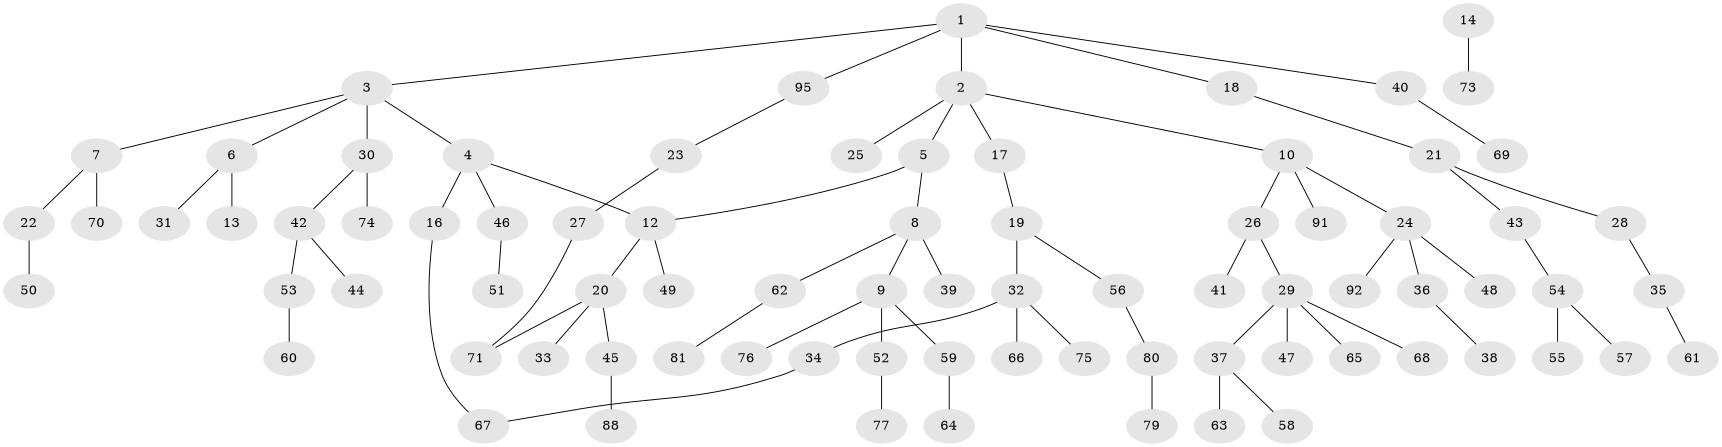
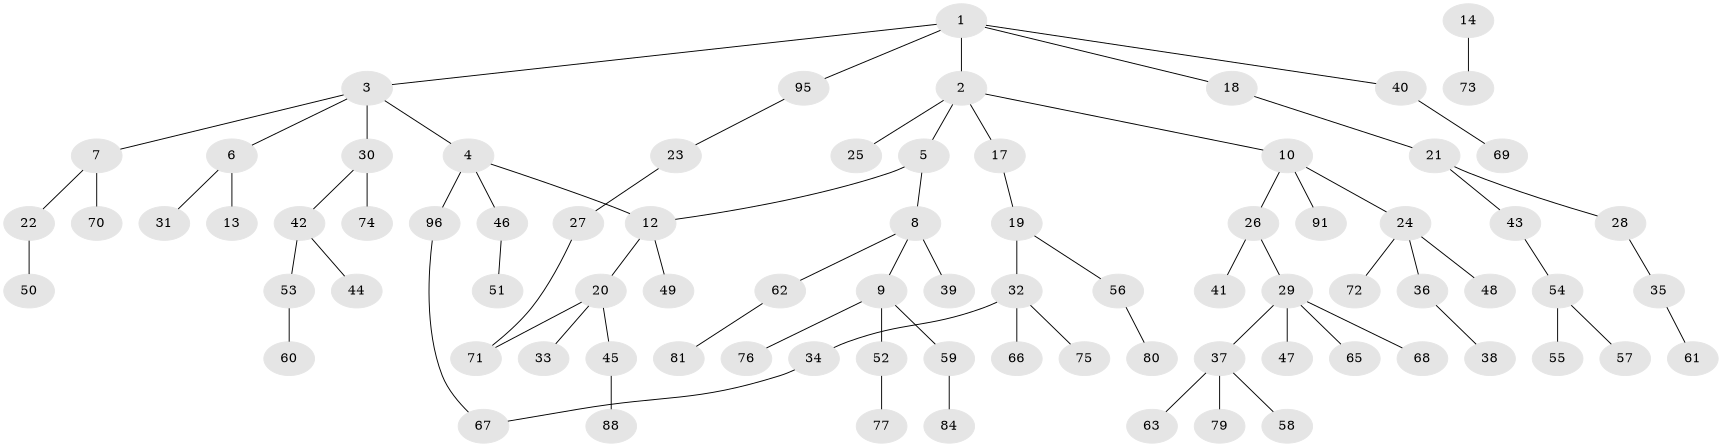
  graph {
    node [color=gray90 style=filled]
    1
    2
    3
    n4 [label=95]
    18
    40
    5
    10
    17
    25
    4
    6
    7
    30
    23
    21
    69
    12
    8
    n20 [label=91]
    24
    26
    19
    62
    81
-   16
+   16 [label=96]
    46
    13
    31
    22
    70
    42
    74
    20
    49
    67
    51
    9
    39
    14
    73
    50
    52
    59
    76
    77
-   64
+   64 [label=84]
    36
    48
-   72 [label=92]
+   72
    29
    41
    33
    45
    71
    27
    32
    56
    28
    43
    34
    66
    75
    80
    n65 [label=88]
    35
    54
    38
    37
    47
    65
    68
    61
    58
    63
    79
    44
    53
    60
    55
    57
    1 -- 2
    1 -- 3
    1 -- n4
    1 -- 18
    1 -- 40
    2 -- 5
    2 -- 10
    2 -- 17
    2 -- 25
    3 -- 4
    3 -- 6
    3 -- 7
    3 -- 30
    n4 -- 23
    18 -- 21
    40 -- 69
    5 -- 12
    5 -- 8
    10 -- n20
    10 -- 24
    10 -- 26
    17 -- 19
    4 -- 12
    4 -- 16
    4 -- 46
    6 -- 13
    6 -- 31
    7 -- 22
    7 -- 70
    30 -- 42
    30 -- 74
    23 -- 27
    21 -- 28
    21 -- 43
    12 -- 20
    12 -- 49
    8 -- 62
    8 -- 9
    8 -- 39
    24 -- 36
    24 -- 48
    24 -- 72
    26 -- 29
    26 -- 41
    19 -- 32
    19 -- 56
    62 -- 81
    16 -- 67
    46 -- 51
    22 -- 50
    42 -- 44
    42 -- 53
    20 -- 33
    20 -- 45
    20 -- 71
    9 -- 52
    9 -- 59
    9 -- 76
    14 -- 73
    52 -- 77
    59 -- 64
    36 -- 38
    29 -- 37
    29 -- 47
    29 -- 65
    29 -- 68
    45 -- n65
    27 -- 71
    32 -- 34
    32 -- 66
    32 -- 75
    56 -- 80
    28 -- 35
    43 -- 54
    34 -- 67
    35 -- 61
    54 -- 55
    54 -- 57
    37 -- 58
    37 -- 63
-   80 -- 79
+   37 -- 79
    53 -- 60
  }
